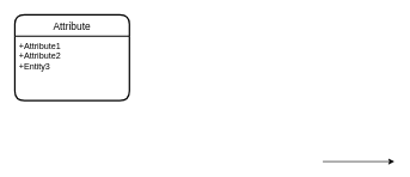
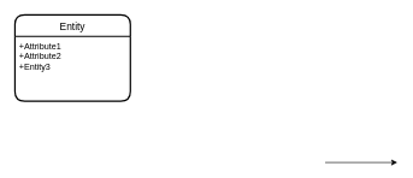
  <mxCell id="0" />
  <mxCell id="1" parent="0" />
  <mxCell id="2" value="" style="endArrow=classic;html=1;rounded=0;" parent="1" edge="1"><mxGeometry relative="1" as="geometry"><mxPoint x="450" y="225" as="sourcePoint" /><mxPoint x="550" y="225" as="targetPoint" /></mxGeometry></mxCell>
- <mxCell id="3" value="Attribute" style="swimlane;childLayout=stackLayout;horizontal=1;startSize=30;horizontalStack=0;rounded=1;fontSize=14;fontStyle=0;strokeWidth=2;resizeParent=0;resizeLast=1;shadow=0;dashed=0;align=center;" parent="1" vertex="1"><mxGeometry x="20" y="20" width="160" height="120" as="geometry" /></mxCell>
+ <mxCell id="3" value="Entity" style="swimlane;childLayout=stackLayout;horizontal=1;startSize=30;horizontalStack=0;rounded=1;fontSize=14;fontStyle=0;strokeWidth=2;resizeParent=0;resizeLast=1;shadow=0;dashed=0;align=center;" parent="1" vertex="1"><mxGeometry x="20" y="20" width="160" height="120" as="geometry" /></mxCell>
  <mxCell id="4" value="+Attribute1&#10;+Attribute2&#10;+Entity3" style="align=left;strokeColor=none;fillColor=none;spacingLeft=4;fontSize=12;verticalAlign=top;resizable=0;rotatable=0;part=1;" parent="3" vertex="1"><mxGeometry y="30" width="160" height="90" as="geometry" /></mxCell>
